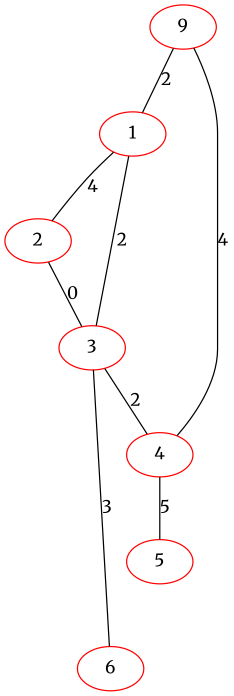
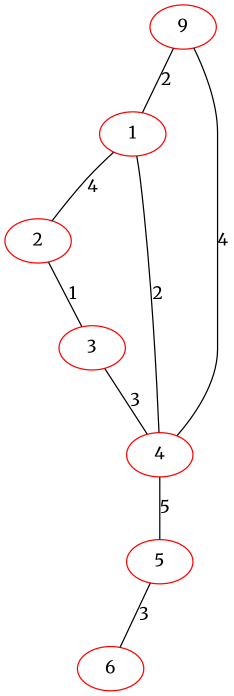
  graph {
    fontname=Merriweather
    node [color=red fontname=Merriweather weight=1]
    edge [fontname=Merriweather]
    n1 [label=9]
    1
    4
    2
    5
    3
    6
    n1 -- 1 [label=2]
    n1 -- 4 [label=4]
-   1 -- 3 [label=2]
+   1 -- 4 [label=2]
    1 -- 2 [label=4]
    4 -- 5 [label=5]
-   2 -- 3 [label=0]
-   3 -- 6 [label=3]
-   3 -- 4 [label=2]
+   2 -- 3 [label=1]
+   5 -- 6 [label=3]
+   3 -- 4 [label=3]
  }
